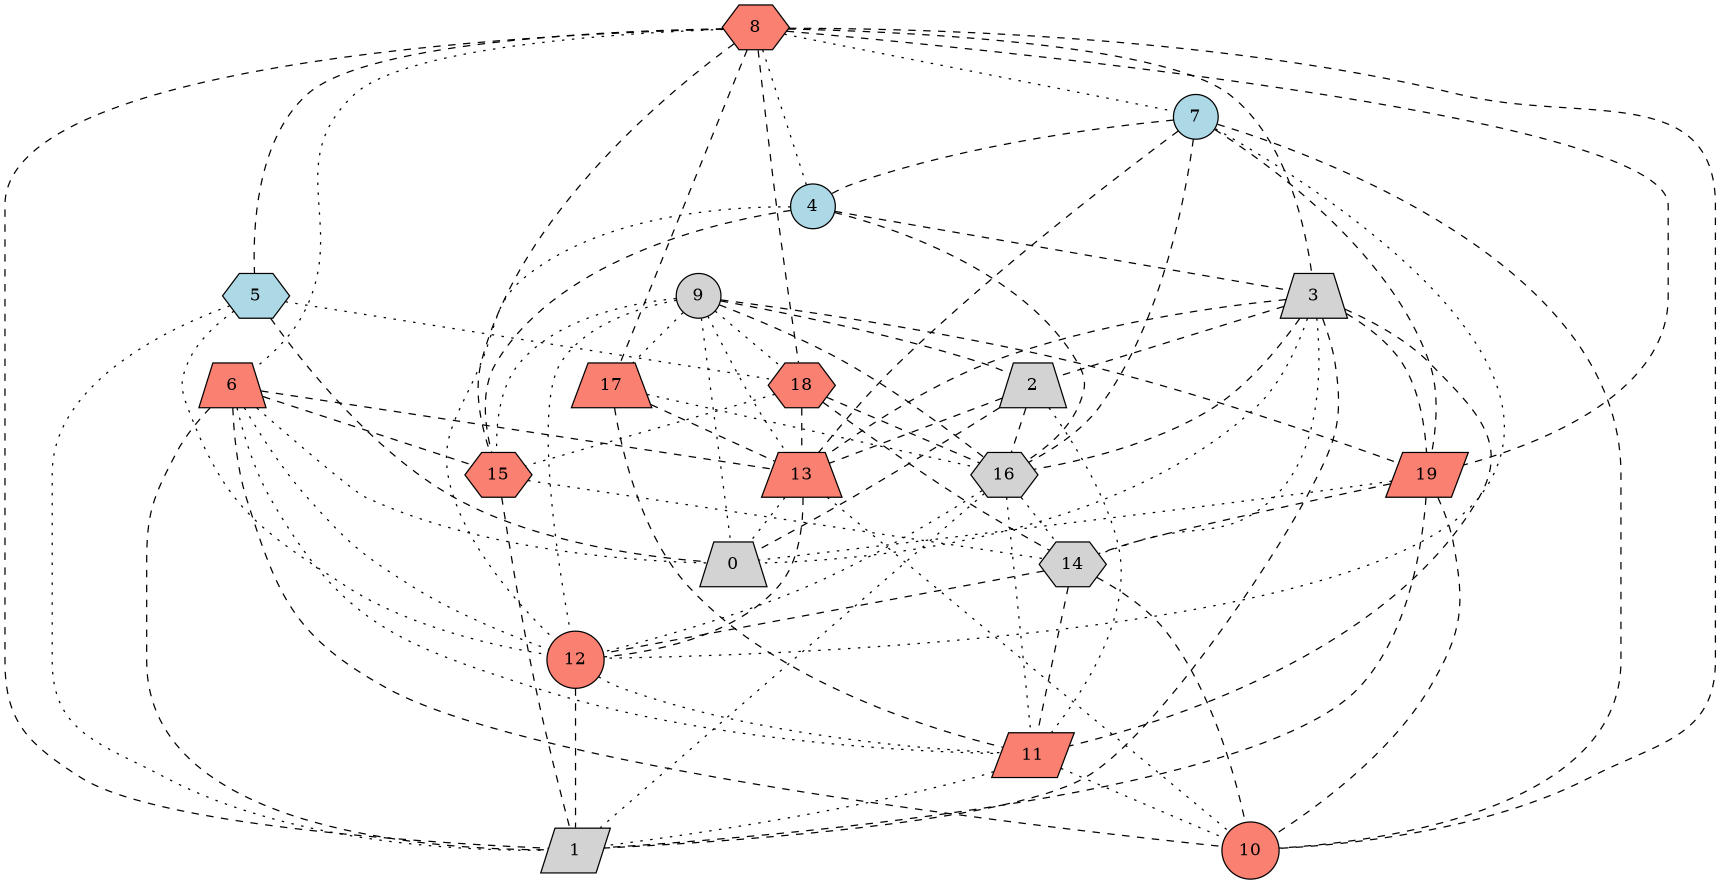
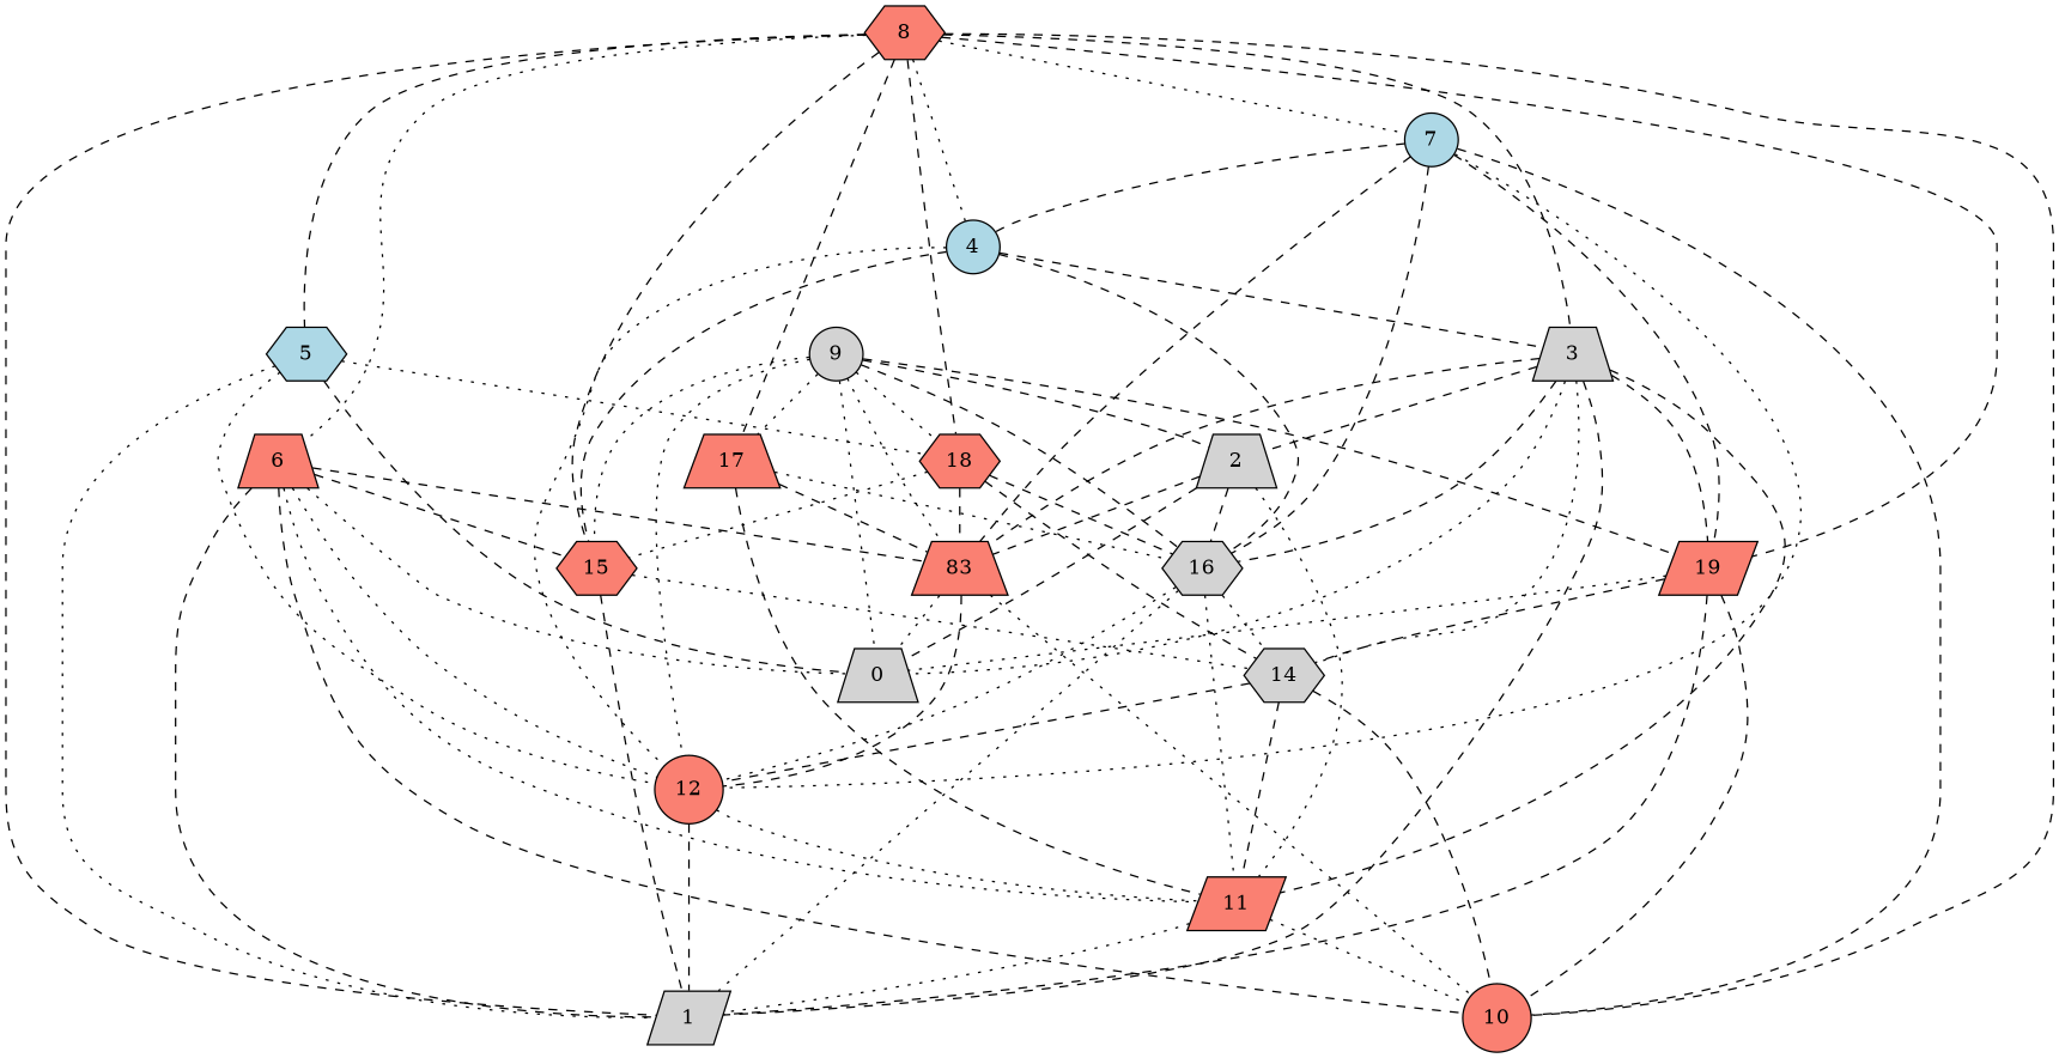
  digraph {
    node [fillcolor=salmon shape=trapezium style=filled]
    edge [color=black dir=none style=dashed]
    4 [fillcolor=lightblue shape=circle]
    3 [fillcolor=lightgrey]
    12 [shape=circle]
    16 [fillcolor=lightgrey shape=hexagon]
    15 [shape=hexagon]
    0 [fillcolor=lightgrey]
    1 [fillcolor=lightgrey shape=parallelogram]
-   13
+   13 [label=83]
    11 [shape=parallelogram]
    19 [shape=parallelogram]
    14 [fillcolor=lightgrey shape=hexagon]
    2 [fillcolor=lightgrey]
    5 [fillcolor=lightblue shape=hexagon]
    18 [shape=hexagon]
    10 [shape=circle]
    9 [fillcolor=lightgrey shape=circle]
    17
    8 [shape=hexagon]
    7 [fillcolor=lightblue shape=circle]
    6
    subgraph sub_1 {
      4
      3
      12
      16
      15
      0
      1
      13
      11
      19
      14
      2
      5
      18
      10
      9
      17
      8
      7
      6
    }
    4 -> 3
    4 -> 12 [style=dotted]
    4 -> 16
    4 -> 15
    3 -> 16
    3 -> 0 [style=dotted]
    3 -> 1
    3 -> 13
    3 -> 11
    3 -> 19
    3 -> 14 [style=dotted]
    3 -> 2
    12 -> 1
    12 -> 11 [style=dotted]
    16 -> 12 [style=dotted]
    16 -> 1 [style=dotted]
    16 -> 11 [style=dotted]
    16 -> 14 [style=dotted]
    15 -> 1
    15 -> 14 [style=dotted]
    13 -> 12
    13 -> 0 [style=dotted]
    13 -> 10 [style=dotted]
    11 -> 1 [style=dotted]
    11 -> 10 [style=dotted]
    19 -> 0 [style=dotted]
    19 -> 1
    19 -> 14
    19 -> 10
    14 -> 12
    14 -> 11
    14 -> 10
    2 -> 16
    2 -> 0
    2 -> 13
    2 -> 11 [style=dotted]
    5 -> 12 [style=dotted]
    5 -> 0
    5 -> 1 [style=dotted]
    5 -> 18 [style=dotted]
    18 -> 16
    18 -> 15 [style=dotted]
    18 -> 13
    18 -> 14
    9 -> 12 [style=dotted]
    9 -> 16
    9 -> 15 [style=dotted]
    9 -> 0 [style=dotted]
    9 -> 13 [style=dotted]
    9 -> 19
    9 -> 2
    9 -> 18 [style=dotted]
    9 -> 17 [style=dotted]
    17 -> 16 [style=dotted]
    17 -> 13
    17 -> 11
    8 -> 4 [style=dotted]
    8 -> 3
    8 -> 15
    8 -> 1
    8 -> 19
    8 -> 5
    8 -> 18
    8 -> 10
    8 -> 17
    8 -> 7 [style=dotted]
    8 -> 6 [style=dotted]
    7 -> 4
    7 -> 12 [style=dotted]
    7 -> 16
    7 -> 13
    7 -> 19
    7 -> 10
    6 -> 12 [style=dotted]
    6 -> 15
    6 -> 0 [style=dotted]
    6 -> 1
    6 -> 13
    6 -> 11 [style=dotted]
    6 -> 10
  }
